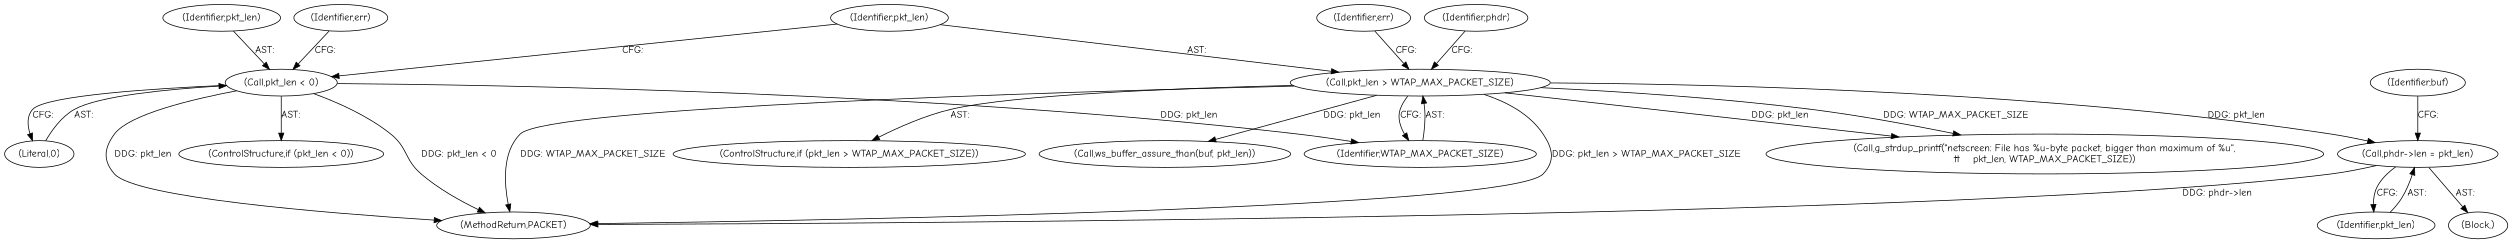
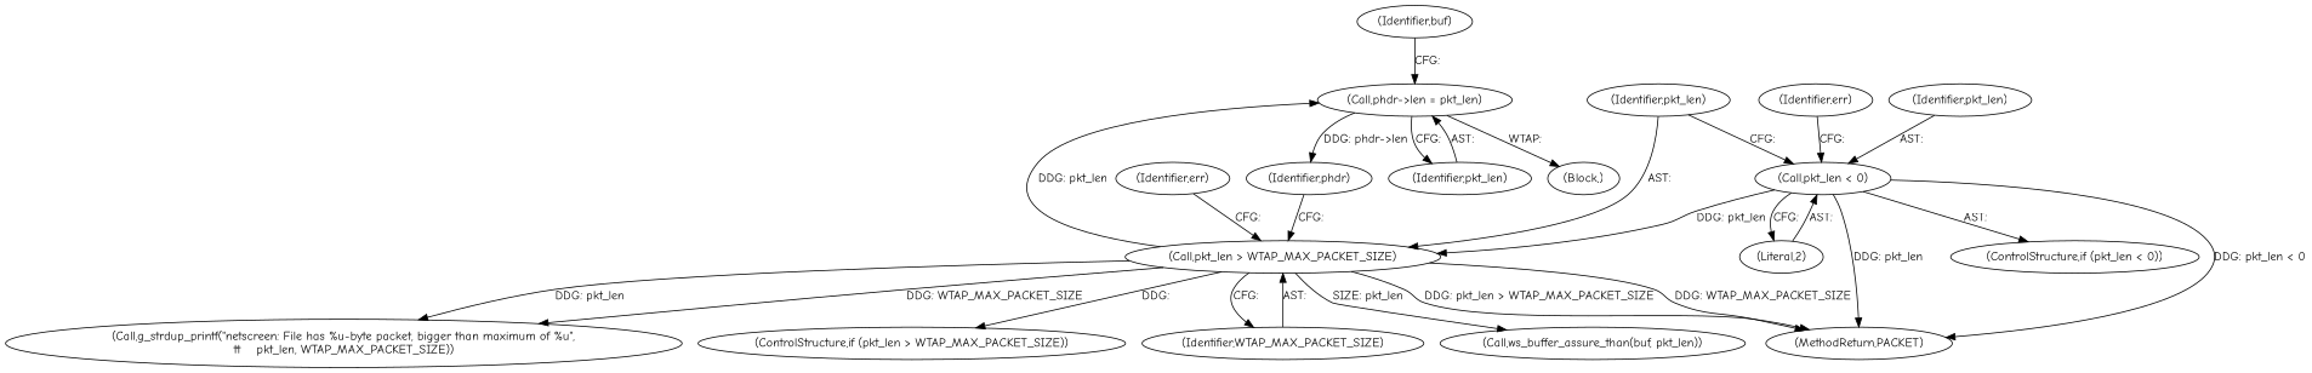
  digraph {
    fontname="Comic Neue"
    node [fontname="Comic Neue"]
    edge [fontname="Comic Neue"]
    n1 [label="(Call,phdr->len = pkt_len)"]
    n2 [label="(Identifier,pkt_len)"]
    n3 [label="(Block,)"]
    n4 [label="(MethodReturn,PACKET)"]
    n5 [label="(Call,pkt_len > WTAP_MAX_PACKET_SIZE)"]
    n6 [label="(Call,g_strdup_printf(\"netscreen: File has %u-byte packet, bigger than maximum of %u\",\n\t\t    pkt_len, WTAP_MAX_PACKET_SIZE))"]
    n7 [label="(ControlStructure,if (pkt_len > WTAP_MAX_PACKET_SIZE))"]
    n8 [label="(Identifier,WTAP_MAX_PACKET_SIZE)"]
    n9 [label="(Call,ws_buffer_assure_than(buf, pkt_len))"]
    n10 [label="(Call,pkt_len < 0)"]
    n11 [label="(ControlStructure,if (pkt_len < 0))"]
-   n12 [label="(Literal,0)"]
+   n12 [label="(Literal,2)"]
    n13 [label="(Identifier,err)"]
    n14 [label="(Identifier,err)"]
    n15 [label="(Identifier,buf)"]
    n16 [label="(Identifier,pkt_len)"]
    n17 [label="(Identifier,phdr)"]
    n18 [label="(Identifier,pkt_len)"]
    n1 -> n2 [label="CFG: "]
-   n1 -> n3 [label="AST: "]
-   n1 -> n4 [label="DDG: phdr->len"]
+   n1 -> n3 [label="WTAP: "]
+   n1 -> n17 [label="DDG: phdr->len"]
    n2 -> n1 [label="AST: "]
    n5 -> n1 [label="DDG: pkt_len"]
    n5 -> n4 [label="DDG: pkt_len > WTAP_MAX_PACKET_SIZE"]
    n5 -> n4 [label="DDG: WTAP_MAX_PACKET_SIZE"]
    n5 -> n6 [label="DDG: pkt_len"]
    n5 -> n6 [label="DDG: WTAP_MAX_PACKET_SIZE"]
-   n5 -> n7 [label="AST: "]
+   n5 -> n7 [label="DDG: "]
    n5 -> n8 [label="CFG: "]
-   n5 -> n9 [label="DDG: pkt_len"]
+   n5 -> n9 [label="SIZE: pkt_len"]
    n8 -> n5 [label="AST: "]
    n10 -> n4 [label="DDG: pkt_len"]
    n10 -> n4 [label="DDG: pkt_len < 0"]
-   n10 -> n8 [label="DDG: pkt_len"]
+   n10 -> n5 [label="DDG: pkt_len"]
    n10 -> n11 [label="AST: "]
    n10 -> n12 [label="CFG: "]
    n12 -> n10 [label="AST: "]
    n13 -> n10 [label="CFG: "]
    n14 -> n5 [label="CFG: "]
    n15 -> n1 [label="CFG: "]
    n16 -> n5 [label="AST: "]
    n16 -> n10 [label="CFG: "]
    n17 -> n5 [label="CFG: "]
    n18 -> n10 [label="AST: "]
  }
